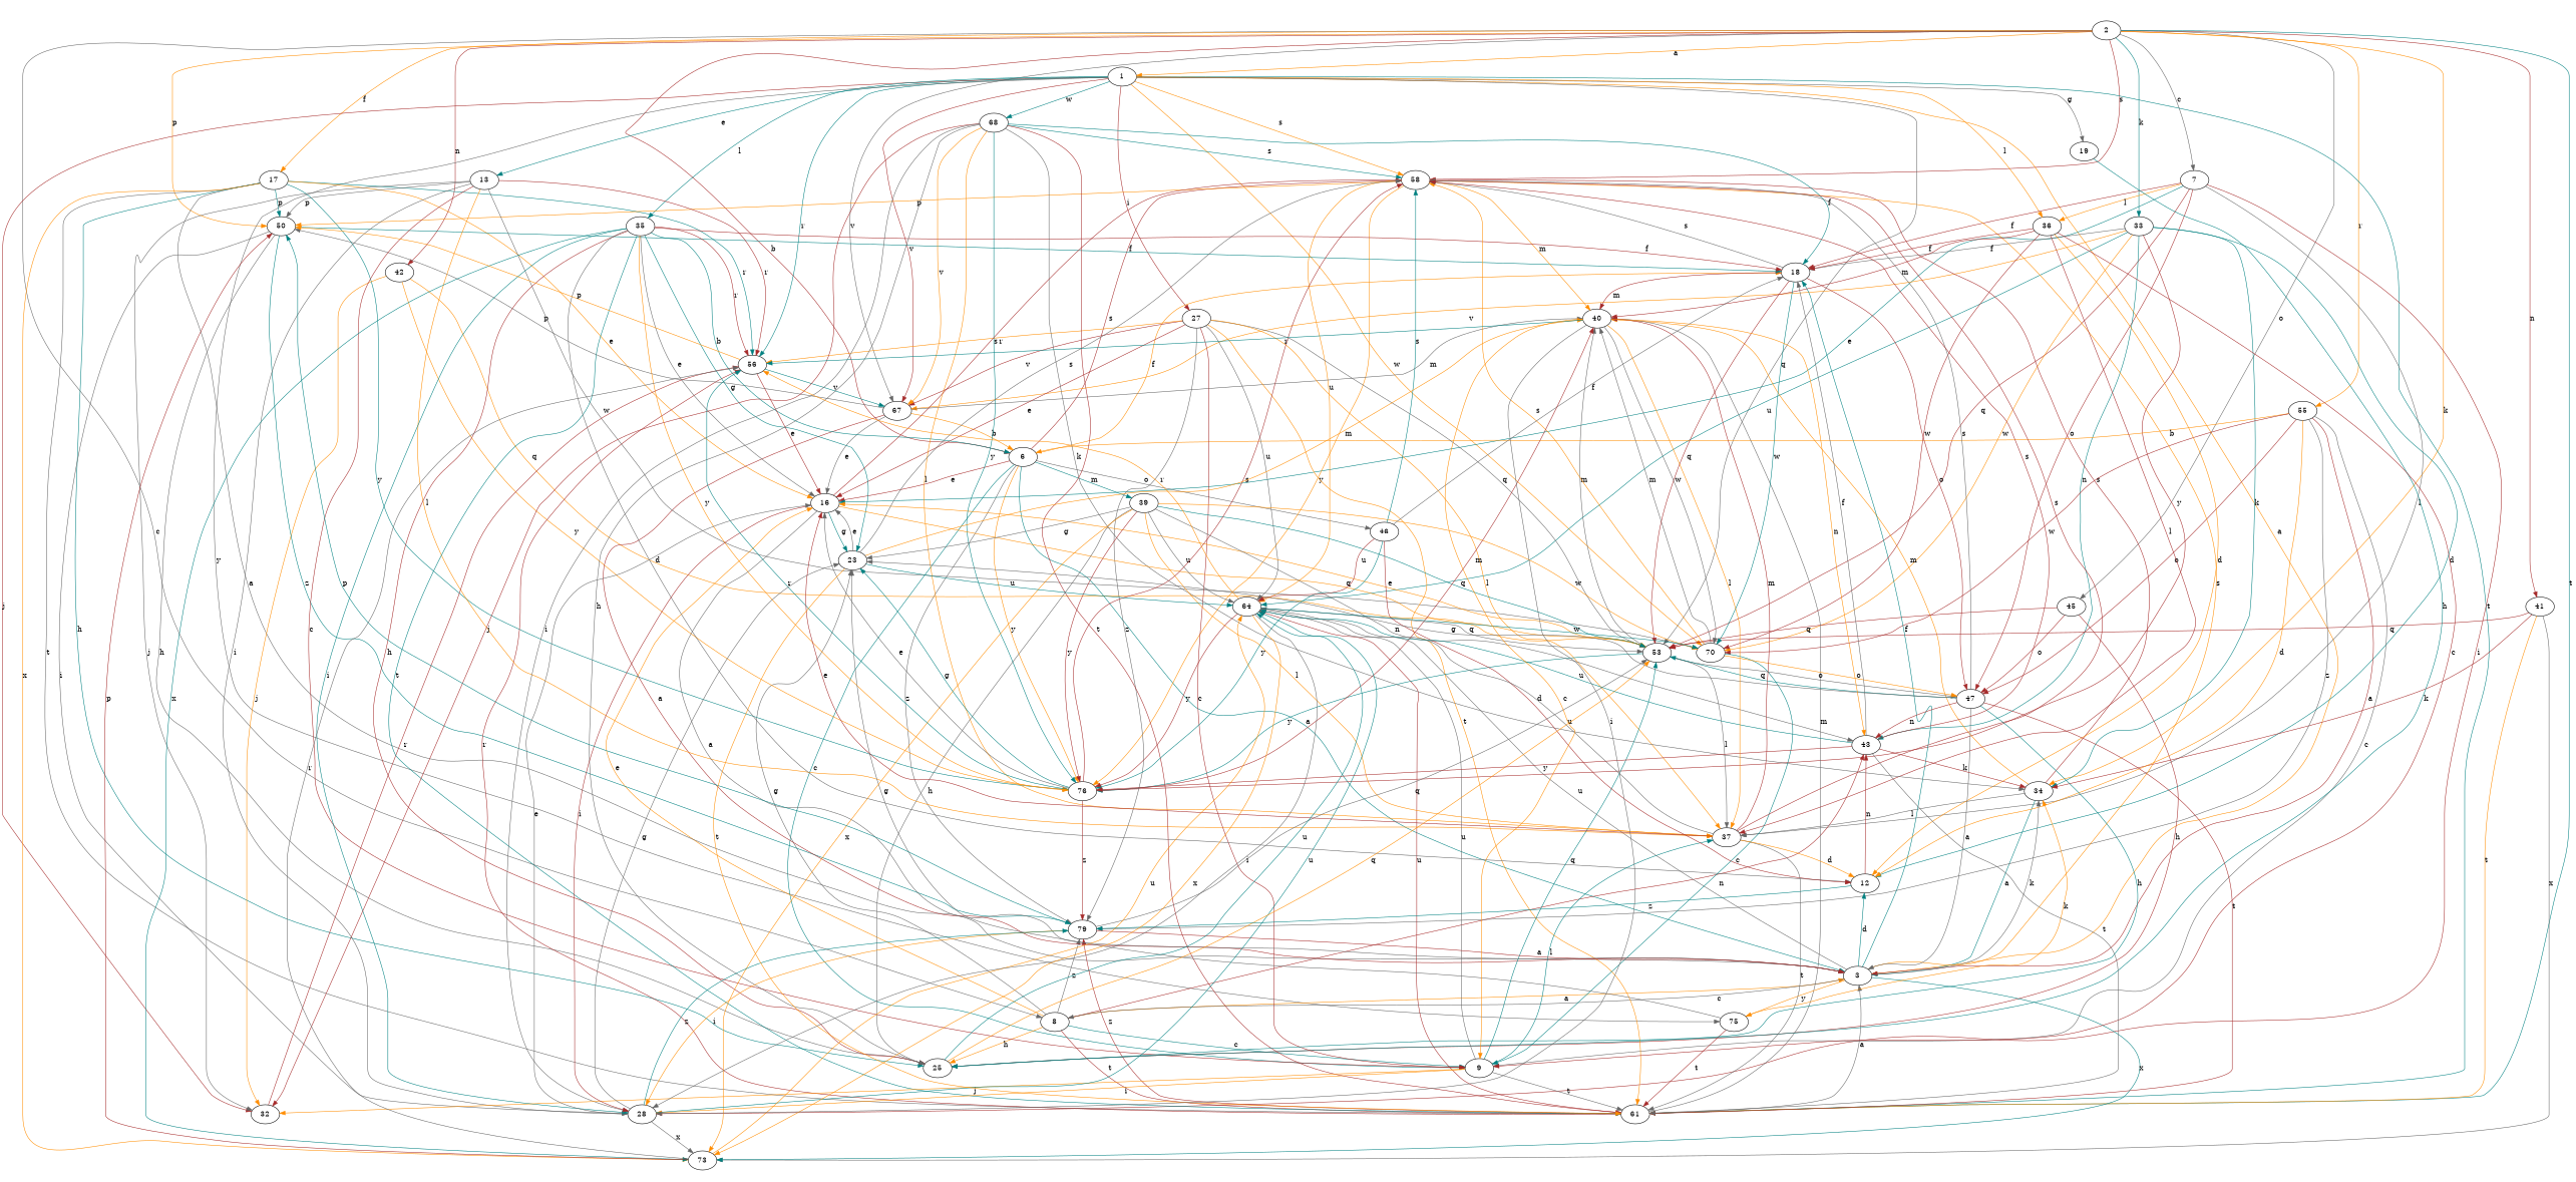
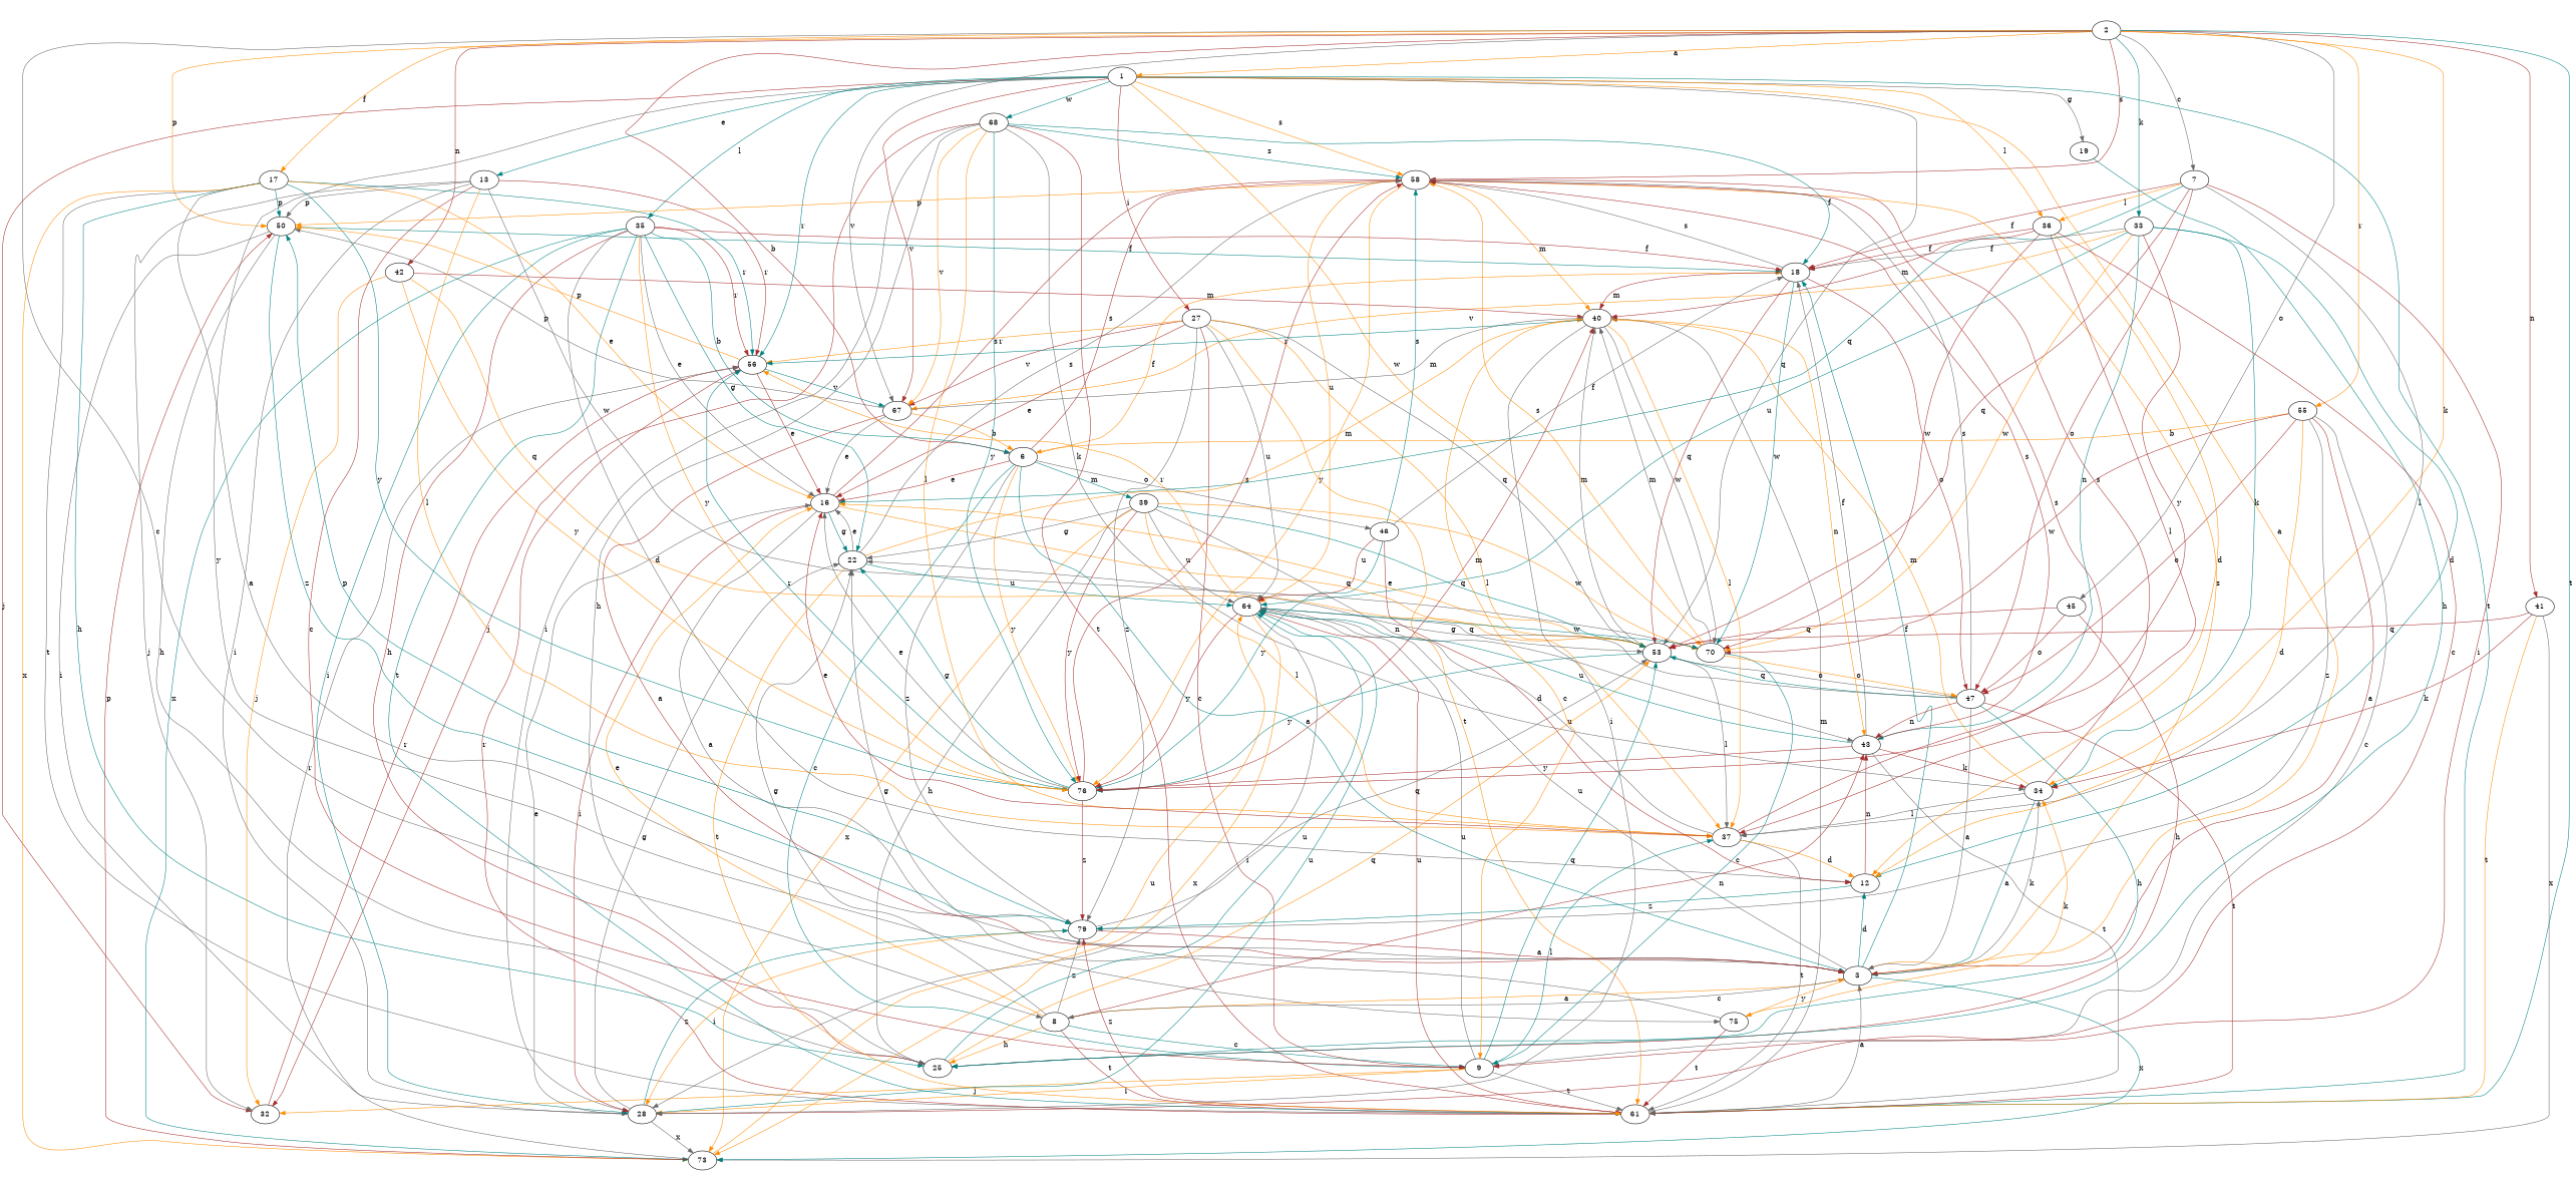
  strict digraph {
    edge [color=gray40]
    n1 [label=2]
    1
    6
    7
    8
    17
    33
    34
    41
    42
    45
    50
    55
    58
    61
    67
    3
    13
    19
    n20 [label=27]
    32
    35
    36
    53
    56
    68
    70
    75
    18
    9
    16
    39
    46
    76
    79
    28
    37
    47
-   22 [label=23]
+   22
    25
    43
    73
    12
    64
    40
    n1 -> 1 [color=darkorange label=a]
    n1 -> 6 [color=brown label=b]
    n1 -> 7 [label=c]
    n1 -> 8 [label=c]
    n1 -> 17 [color=darkorange label=f]
    n1 -> 33 [color=teal label=k]
    n1 -> 34 [color=darkorange label=k]
    n1 -> 41 [color=brown label=n]
    n1 -> 42 [color=brown label=n]
    n1 -> 45 [label=o]
    n1 -> 50 [color=darkorange label=p]
    n1 -> 55 [color=darkorange label=r]
    n1 -> 58 [color=brown label=s]
    n1 -> 61 [color=teal label=t]
    n1 -> 67 [label=v]
    1 -> 58 [color=darkorange label=s]
    1 -> 61 [color=teal label=t]
    1 -> 67 [color=brown label=v]
    1 -> 3 [color=darkorange label=a]
    1 -> 13 [color=teal label=e]
    1 -> 19 [label=g]
    1 -> n20 [color=brown label=i]
    1 -> 32 [color=brown label=j]
    1 -> 35 [color=teal label=l]
    1 -> 36 [color=darkorange label=l]
    1 -> 53 [label=q]
    1 -> 56 [color=teal label=r]
    1 -> 68 [color=teal label=w]
    1 -> 70 [color=darkorange label=w]
    1 -> 75 [label=y]
    6 -> 58 [color=brown label=s]
    6 -> 3 [color=teal label=a]
    6 -> 18 [color=darkorange label=f]
    6 -> 9 [color=teal label=c]
    6 -> 16 [color=brown label=e]
    6 -> 39 [color=teal label=m]
    6 -> 46 [label=o]
    6 -> 76 [color=darkorange label=y]
    6 -> 79 [label=z]
    7 -> 36 [color=darkorange label=l]
    7 -> 53 [color=brown label=q]
    7 -> 18 [color=brown label=f]
-   7 -> 16 [color=teal label=e]
+   7 -> 16 [color=teal label=q]
    7 -> 28 [color=brown label=i]
    7 -> 37 [label=l]
    7 -> 47 [color=brown label=o]
    8 -> 61 [color=brown label=t]
    8 -> 3 [color=darkorange label=a]
    8 -> 9 [color=teal label=c]
    8 -> 16 [color=darkorange label=e]
    8 -> 79 [label=z]
    8 -> 22 [label=g]
    8 -> 25 [color=darkorange label=h]
    8 -> 43 [color=brown label=n]
    17 -> 50 [color=teal label=p]
    17 -> 61 [label=t]
    17 -> 3 [label=a]
    17 -> 56 [color=teal label=r]
    17 -> 16 [color=darkorange label=e]
    17 -> 76 [color=teal label=y]
    17 -> 25 [color=teal label=h]
    17 -> 73 [color=darkorange label=x]
    33 -> 34 [color=teal label=k]
    33 -> 67 [color=darkorange label=v]
    33 -> 70 [color=darkorange label=w]
    33 -> 18 [label=f]
    33 -> 76 [color=brown label=y]
    33 -> 43 [color=teal label=n]
    33 -> 12 [color=teal label=d]
    33 -> 64 [color=teal label=u]
    34 -> 58 [color=brown label=s]
    34 -> 3 [color=teal label=a]
    34 -> 37 [label=l]
    34 -> 40 [color=darkorange label=m]
    41 -> 34 [color=brown label=k]
    41 -> 61 [color=darkorange label=t]
    41 -> 53 [color=brown label=q]
    41 -> 73 [label=x]
    42 -> 32 [color=darkorange label=j]
    42 -> 53 [color=darkorange label=q]
    42 -> 76 [color=darkorange label=y]
    45 -> 53 [color=brown label=q]
    45 -> 47 [color=brown label=o]
    45 -> 25 [color=brown label=h]
    50 -> 18 [color=teal label=f]
    50 -> 79 [color=teal label=z]
    50 -> 28 [label=i]
    50 -> 25 [label=h]
    55 -> 6 [color=darkorange label=b]
    55 -> 3 [color=brown label=a]
    55 -> 70 [color=brown label=w]
    55 -> 9 [label=c]
    55 -> 79 [label=z]
    55 -> 47 [color=brown label=o]
    55 -> 12 [color=darkorange label=d]
    58 -> 50 [color=darkorange label=p]
    58 -> 76 [color=darkorange label=y]
    58 -> 64 [color=darkorange label=u]
    58 -> 40 [color=darkorange label=m]
    61 -> 3 [label=a]
    61 -> 56 [color=brown label=r]
    61 -> 79 [color=brown label=z]
    61 -> 64 [color=brown label=u]
    61 -> 40 [label=m]
    67 -> 6 [color=darkorange label=b]
    67 -> 50 [label=p]
    67 -> 3 [color=brown label=a]
    67 -> 16 [label=e]
    67 -> 40 [label=m]
    3 -> 8 [label=c]
    3 -> 34 [label=k]
    3 -> 58 [color=darkorange label=s]
    3 -> 75 [color=darkorange label=y]
    3 -> 18 [color=teal label=f]
    3 -> 73 [color=teal label=x]
    3 -> 12 [color=teal label=d]
    3 -> 64 [label=u]
    13 -> 50 [label=p]
    13 -> 32 [label=j]
    13 -> 56 [color=brown label=r]
    13 -> 70 [label=w]
    13 -> 9 [color=brown label=c]
    13 -> 28 [label=i]
    13 -> 37 [color=darkorange label=l]
    19 -> 25 [color=teal label=h]
    n20 -> 61 [color=darkorange label=t]
    n20 -> 67 [color=brown label=v]
    n20 -> 53 [label=q]
    n20 -> 56 [color=darkorange label=r]
    n20 -> 9 [color=brown label=c]
    n20 -> 16 [color=brown label=e]
    n20 -> 79 [label=z]
    n20 -> 37 [color=darkorange label=l]
    n20 -> 64 [label=u]
    32 -> 56 [color=brown label=r]
    35 -> 6 [color=teal label=b]
    35 -> 61 [color=teal label=t]
    35 -> 56 [color=brown label=r]
    35 -> 18 [color=brown label=f]
    35 -> 16 [label=e]
    35 -> 76 [color=darkorange label=y]
    35 -> 28 [color=teal label=i]
    35 -> 22 [color=teal label=g]
    35 -> 25 [color=brown label=h]
    35 -> 73 [color=teal label=x]
    35 -> 12 [label=d]
    36 -> 70 [color=brown label=w]
    36 -> 18 [color=brown label=f]
    36 -> 9 [color=brown label=c]
    36 -> 37 [color=brown label=l]
    36 -> 12 [color=darkorange label=d]
    36 -> 40 [color=brown label=m]
    53 -> 16 [color=darkorange label=e]
    53 -> 76 [color=teal label=y]
    53 -> 37 [label=l]
    53 -> 47 [label=o]
    53 -> 40 [label=m]
    56 -> 50 [color=darkorange label=p]
    56 -> 67 [color=teal label=v]
    56 -> 16 [color=brown label=e]
    68 -> 34 [label=k]
    68 -> 58 [color=teal label=s]
    68 -> 61 [color=brown label=t]
    68 -> 67 [color=darkorange label=v]
    68 -> 32 [color=brown label=j]
    68 -> 18 [color=teal label=f]
    68 -> 76 [color=teal label=y]
    68 -> 28 [label=i]
    68 -> 37 [color=darkorange label=l]
    68 -> 25 [label=h]
    70 -> 58 [color=darkorange label=s]
    70 -> 9 [color=teal label=c]
    70 -> 47 [color=darkorange label=o]
    70 -> 40 [label=m]
    75 -> 34 [color=darkorange label=k]
    75 -> 61 [color=brown label=t]
    75 -> 22 [label=g]
    18 -> 58 [label=s]
    18 -> 53 [color=brown label=q]
    18 -> 70 [color=teal label=w]
    18 -> 47 [color=brown label=o]
    18 -> 40 [color=brown label=m]
    9 -> 61 [label=t]
    9 -> 32 [color=darkorange label=j]
    9 -> 53 [color=teal label=q]
    9 -> 28 [color=darkorange label=i]
    9 -> 37 [color=teal label=l]
    9 -> 64 [label=u]
    16 -> 58 [color=brown label=s]
    16 -> 3 [label=a]
    16 -> 53 [color=darkorange label=q]
    16 -> 28 [color=brown label=i]
    16 -> 22 [color=teal label=g]
    39 -> 53 [color=teal label=q]
    39 -> 70 [color=darkorange label=w]
    39 -> 76 [color=brown label=y]
    39 -> 37 [color=darkorange label=l]
    39 -> 22 [label=g]
    39 -> 25 [label=h]
    39 -> 43 [label=n]
    39 -> 73 [color=darkorange label=x]
    39 -> 64 [label=u]
    46 -> 58 [color=teal label=s]
    46 -> 18 [label=f]
    46 -> 76 [color=teal label=y]
    46 -> 12 [color=brown label=d]
    46 -> 64 [color=brown label=u]
    76 -> 58 [color=brown label=s]
    76 -> 56 [color=teal label=r]
    76 -> 16 [label=e]
    76 -> 79 [color=brown label=z]
    76 -> 22 [color=teal label=g]
    76 -> 40 [color=brown label=m]
    79 -> 50 [color=teal label=p]
    79 -> 3 [color=brown label=a]
    79 -> 53 [label=q]
    79 -> 28 [color=darkorange label=i]
    28 -> 16 [label=e]
    28 -> 79 [color=teal label=z]
    28 -> 22 [label=g]
    28 -> 73 [label=x]
    28 -> 64 [color=teal label=u]
    37 -> 58 [color=brown label=s]
    37 -> 61 [label=t]
    37 -> 16 [color=brown label=e]
    37 -> 12 [color=darkorange label=d]
    37 -> 64 [label=u]
-   37 -> 40 [color=brown label=m]
+   42 -> 40 [color=brown label=m]
    47 -> 58 [label=s]
    47 -> 61 [color=brown label=t]
    47 -> 3 [label=a]
    47 -> 53 [color=teal label=q]
    47 -> 22 [label=g]
    47 -> 25 [color=teal label=h]
    47 -> 43 [color=brown label=n]
    22 -> 58 [label=s]
    22 -> 61 [color=darkorange label=t]
    22 -> 16 [label=e]
    22 -> 64 [color=teal label=u]
    22 -> 40 [color=darkorange label=m]
    25 -> 53 [color=darkorange label=q]
    25 -> 64 [color=teal label=u]
    43 -> 34 [color=brown label=k]
    43 -> 58 [color=brown label=s]
    43 -> 61 [label=t]
    43 -> 18 [label=f]
    43 -> 76 [color=brown label=y]
    43 -> 64 [color=teal label=u]
    73 -> 50 [color=brown label=p]
    73 -> 56 [label=r]
    73 -> 64 [color=darkorange label=u]
    12 -> 79 [color=teal label=z]
    12 -> 43 [color=brown label=n]
    64 -> 53 [label=q]
    64 -> 56 [color=darkorange label=r]
    64 -> 70 [color=teal label=w]
    64 -> 76 [color=brown label=y]
    64 -> 28 [label=i]
    64 -> 73 [color=darkorange label=x]
    40 -> 56 [color=teal label=r]
    40 -> 70 [label=w]
    40 -> 9 [color=darkorange label=c]
    40 -> 28 [label=i]
    40 -> 37 [color=darkorange label=l]
    40 -> 43 [color=darkorange label=n]
  }
